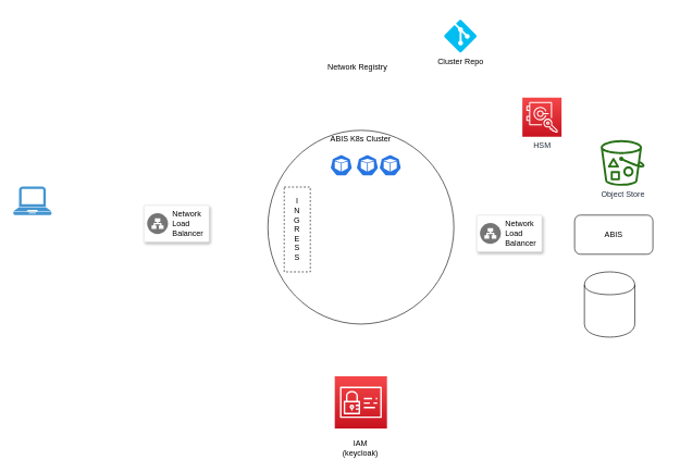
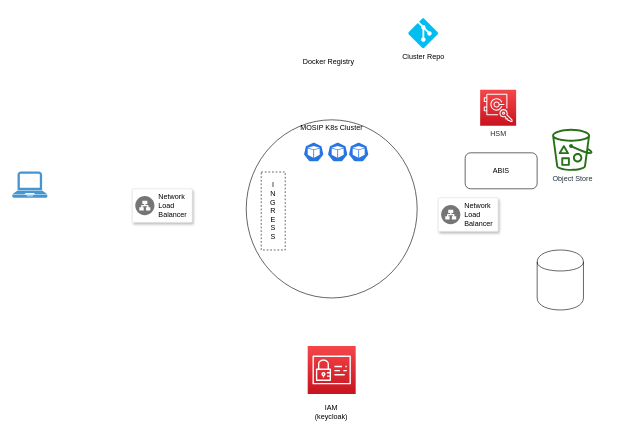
  <mxCell id="0" />
  <mxCell id="1" parent="0" />
  <mxCell id="2" value="" style="strokeColor=#dddddd;shadow=1;strokeWidth=1;rounded=1;absoluteArcSize=1;arcSize=2;" vertex="1" parent="1"><mxGeometry x="220" y="314" width="100" height="56" as="geometry" /></mxCell>
  <mxCell id="3" value="Network&#10;Load&#10;Balancer" style="dashed=0;connectable=0;html=1;fillColor=#757575;strokeColor=none;shape=mxgraph.gcp2.network_load_balancer;part=1;labelPosition=right;verticalLabelPosition=middle;align=left;verticalAlign=middle;spacingLeft=5;fontSize=12;" vertex="1" parent="2"><mxGeometry y="0.5" width="32" height="32" relative="1" as="geometry"><mxPoint x="5" y="-16" as="offset" /></mxGeometry></mxCell>
  <mxCell id="4" value="" style="pointerEvents=1;shadow=0;dashed=0;html=1;strokeColor=none;fillColor=#4495D1;labelPosition=center;verticalLabelPosition=bottom;verticalAlign=top;align=center;outlineConnect=0;shape=mxgraph.veeam.laptop;" vertex="1" parent="1"><mxGeometry x="20" y="285" width="58.4" height="44" as="geometry" /></mxCell>
  <mxCell id="5" value="" style="strokeColor=#dddddd;shadow=1;strokeWidth=1;rounded=1;absoluteArcSize=1;arcSize=2;" vertex="1" parent="1"><mxGeometry x="730" y="329" width="100" height="56" as="geometry" /></mxCell>
  <mxCell id="6" value="Network&#10;Load&#10;Balancer" style="dashed=0;connectable=0;html=1;fillColor=#757575;strokeColor=none;shape=mxgraph.gcp2.network_load_balancer;part=1;labelPosition=right;verticalLabelPosition=middle;align=left;verticalAlign=middle;spacingLeft=5;fontSize=12;" vertex="1" parent="5"><mxGeometry y="0.5" width="32" height="32" relative="1" as="geometry"><mxPoint x="5" y="-16" as="offset" /></mxGeometry></mxCell>
  <mxCell id="7" value="" style="group" vertex="1" connectable="0" parent="1"><mxGeometry x="410" y="169" width="610" height="517" as="geometry" /></mxCell>
- <mxCell id="8" value="ABIS K8s Cluster" style="ellipse;whiteSpace=wrap;html=1;verticalAlign=top;" vertex="1" parent="7"><mxGeometry y="30" width="285" height="297" as="geometry" /></mxCell>
+ <mxCell id="8" value="MOSIP K8s Cluster" style="ellipse;whiteSpace=wrap;html=1;verticalAlign=top;" vertex="1" parent="7"><mxGeometry y="30" width="285" height="297" as="geometry" /></mxCell>
  <mxCell id="9" value="I&lt;br&gt;N&lt;br&gt;G&lt;br&gt;R&lt;br&gt;E&lt;br&gt;S&lt;br&gt;S&lt;br&gt;" style="rounded=0;whiteSpace=wrap;html=1;dashed=1;" vertex="1" parent="7"><mxGeometry x="25" y="117" width="40" height="130" as="geometry" /></mxCell>
  <mxCell id="10" value="" style="html=1;dashed=0;whitespace=wrap;fillColor=#2875E2;strokeColor=#ffffff;points=[[0.005,0.63,0],[0.1,0.2,0],[0.9,0.2,0],[0.5,0,0],[0.995,0.63,0],[0.72,0.99,0],[0.5,1,0],[0.28,0.99,0]];shape=mxgraph.kubernetes.icon;prIcon=pod" vertex="1" parent="7"><mxGeometry x="95" y="67" width="35" height="33" as="geometry" /></mxCell>
  <mxCell id="11" value="" style="shape=image;verticalLabelPosition=bottom;labelBackgroundColor=#ffffff;verticalAlign=top;aspect=fixed;imageAspect=0;image=https://upload.wikimedia.org/wikipedia/commons/thumb/5/54/Apache_ActiveMQ_Logo.svg/1280px-Apache_ActiveMQ_Logo.svg.png;" vertex="1" parent="7"><mxGeometry x="195" y="171" width="68.5" height="22" as="geometry" /></mxCell>
  <mxCell id="12" value="" style="html=1;dashed=0;whitespace=wrap;fillColor=#2875E2;strokeColor=#ffffff;points=[[0.005,0.63,0],[0.1,0.2,0],[0.9,0.2,0],[0.5,0,0],[0.995,0.63,0],[0.72,0.99,0],[0.5,1,0],[0.28,0.99,0]];shape=mxgraph.kubernetes.icon;prIcon=pod" vertex="1" parent="7"><mxGeometry x="135" y="67" width="35" height="33" as="geometry" /></mxCell>
  <mxCell id="13" value="" style="html=1;dashed=0;whitespace=wrap;fillColor=#2875E2;strokeColor=#ffffff;points=[[0.005,0.63,0],[0.1,0.2,0],[0.9,0.2,0],[0.5,0,0],[0.995,0.63,0],[0.72,0.99,0],[0.5,1,0],[0.28,0.99,0]];shape=mxgraph.kubernetes.icon;prIcon=pod" vertex="1" parent="7"><mxGeometry x="170" y="67" width="35" height="33" as="geometry" /></mxCell>
  <mxCell id="14" value="Object Store" style="outlineConnect=0;fontColor=#232F3E;gradientColor=none;fillColor=#277116;strokeColor=none;dashed=0;verticalLabelPosition=bottom;verticalAlign=top;align=center;html=1;fontSize=12;fontStyle=0;aspect=fixed;pointerEvents=1;shape=mxgraph.aws4.bucket_with_objects;" vertex="1" parent="7"><mxGeometry x="510" y="45" width="67.31" height="70" as="geometry" /></mxCell>
  <mxCell id="15" value="" style="shape=cylinder;whiteSpace=wrap;html=1;boundedLbl=1;backgroundOutline=1;" vertex="1" parent="7"><mxGeometry x="485.07" y="247" width="77.17" height="100" as="geometry" /></mxCell>
  <mxCell id="16" value="" style="shape=image;verticalLabelPosition=bottom;labelBackgroundColor=#ffffff;verticalAlign=top;aspect=fixed;imageAspect=0;image=https://blog.knoldus.com/wp-content/uploads/2020/06/postgresql-logo.png;" vertex="1" parent="7"><mxGeometry x="495.07" y="287" width="54.71" height="50" as="geometry" /></mxCell>
- <mxCell id="17" value="ABIS" style="rounded=1;whiteSpace=wrap;html=1;" vertex="1" parent="7"><mxGeometry x="470" y="160" width="120" height="60" as="geometry" /></mxCell>
+ <mxCell id="17" value="ABIS" style="rounded=1;whiteSpace=wrap;html=1;" vertex="1" parent="7"><mxGeometry x="365" y="85" width="120" height="60" as="geometry" /></mxCell>
  <mxCell id="18" value="HSM" style="points=[[0,0,0],[0.25,0,0],[0.5,0,0],[0.75,0,0],[1,0,0],[0,1,0],[0.25,1,0],[0.5,1,0],[0.75,1,0],[1,1,0],[0,0.25,0],[0,0.5,0],[0,0.75,0],[1,0.25,0],[1,0.5,0],[1,0.75,0]];outlineConnect=0;fontColor=#232F3E;gradientColor=#F54749;gradientDirection=north;fillColor=#C7131F;strokeColor=#ffffff;dashed=0;verticalLabelPosition=bottom;verticalAlign=top;align=center;html=1;fontSize=12;fontStyle=0;aspect=fixed;shape=mxgraph.aws4.resourceIcon;resIcon=mxgraph.aws4.cloudhsm;" vertex="1" parent="7"><mxGeometry x="390" y="-20" width="60" height="60" as="geometry" /></mxCell>
  <mxCell id="19" value="" style="group" vertex="1" connectable="0" parent="1"><mxGeometry x="512.5" y="576" width="80" height="124.09" as="geometry" /></mxCell>
  <mxCell id="20" value="" style="points=[[0,0,0],[0.25,0,0],[0.5,0,0],[0.75,0,0],[1,0,0],[0,1,0],[0.25,1,0],[0.5,1,0],[0.75,1,0],[1,1,0],[0,0.25,0],[0,0.5,0],[0,0.75,0],[1,0.25,0],[1,0.5,0],[1,0.75,0]];outlineConnect=0;fontColor=#232F3E;gradientColor=#F54749;gradientDirection=north;fillColor=#C7131F;strokeColor=#ffffff;dashed=0;verticalLabelPosition=bottom;verticalAlign=top;align=center;html=1;fontSize=12;fontStyle=0;aspect=fixed;shape=mxgraph.aws4.resourceIcon;resIcon=mxgraph.aws4.identity_and_access_management;" vertex="1" parent="19"><mxGeometry width="80" height="80" as="geometry" /></mxCell>
  <mxCell id="21" value="IAM (keycloak)" style="text;html=1;strokeColor=none;fillColor=none;align=center;verticalAlign=middle;whiteSpace=wrap;rounded=0;" vertex="1" parent="19"><mxGeometry x="11.795" y="94.999" width="56.41" height="29.091" as="geometry" /></mxCell>
  <mxCell id="22" value="" style="group" vertex="1" connectable="0" parent="1"><mxGeometry x="201.06" y="576" width="137.88" height="110" as="geometry" /></mxCell>
  <mxCell id="23" value="" style="shape=image;verticalLabelPosition=bottom;labelBackgroundColor=#ffffff;verticalAlign=top;aspect=fixed;imageAspect=0;image=https://rancher.com/img/brand-guidelines/assets/logos/png/color/rancher-logo-stacked-color.png;" vertex="1" parent="22"><mxGeometry width="137.88" height="70" as="geometry" /></mxCell>
  <mxCell id="24" value="Cluster Repo" style="verticalLabelPosition=bottom;html=1;verticalAlign=top;align=center;strokeColor=none;fillColor=#00BEF2;shape=mxgraph.azure.git_repository;" vertex="1" parent="1"><mxGeometry x="680" y="29.5" width="50" height="50" as="geometry" /></mxCell>
- <mxCell id="25" value="Network Registry" style="shape=image;html=1;verticalAlign=top;verticalLabelPosition=bottom;labelBackgroundColor=#ffffff;imageAspect=0;aspect=fixed;image=https://cdn3.iconfinder.com/data/icons/logos-and-brands-adobe/512/97_Docker-128.png" vertex="1" parent="1"><mxGeometry x="512.5" y="20" width="69" height="69" as="geometry" /></mxCell>
+ <mxCell id="25" value="Docker Registry" style="shape=image;html=1;verticalAlign=top;verticalLabelPosition=bottom;labelBackgroundColor=#ffffff;imageAspect=0;aspect=fixed;image=https://cdn3.iconfinder.com/data/icons/logos-and-brands-adobe/512/97_Docker-128.png" vertex="1" parent="1"><mxGeometry x="512.5" y="20" width="69" height="69" as="geometry" /></mxCell>
